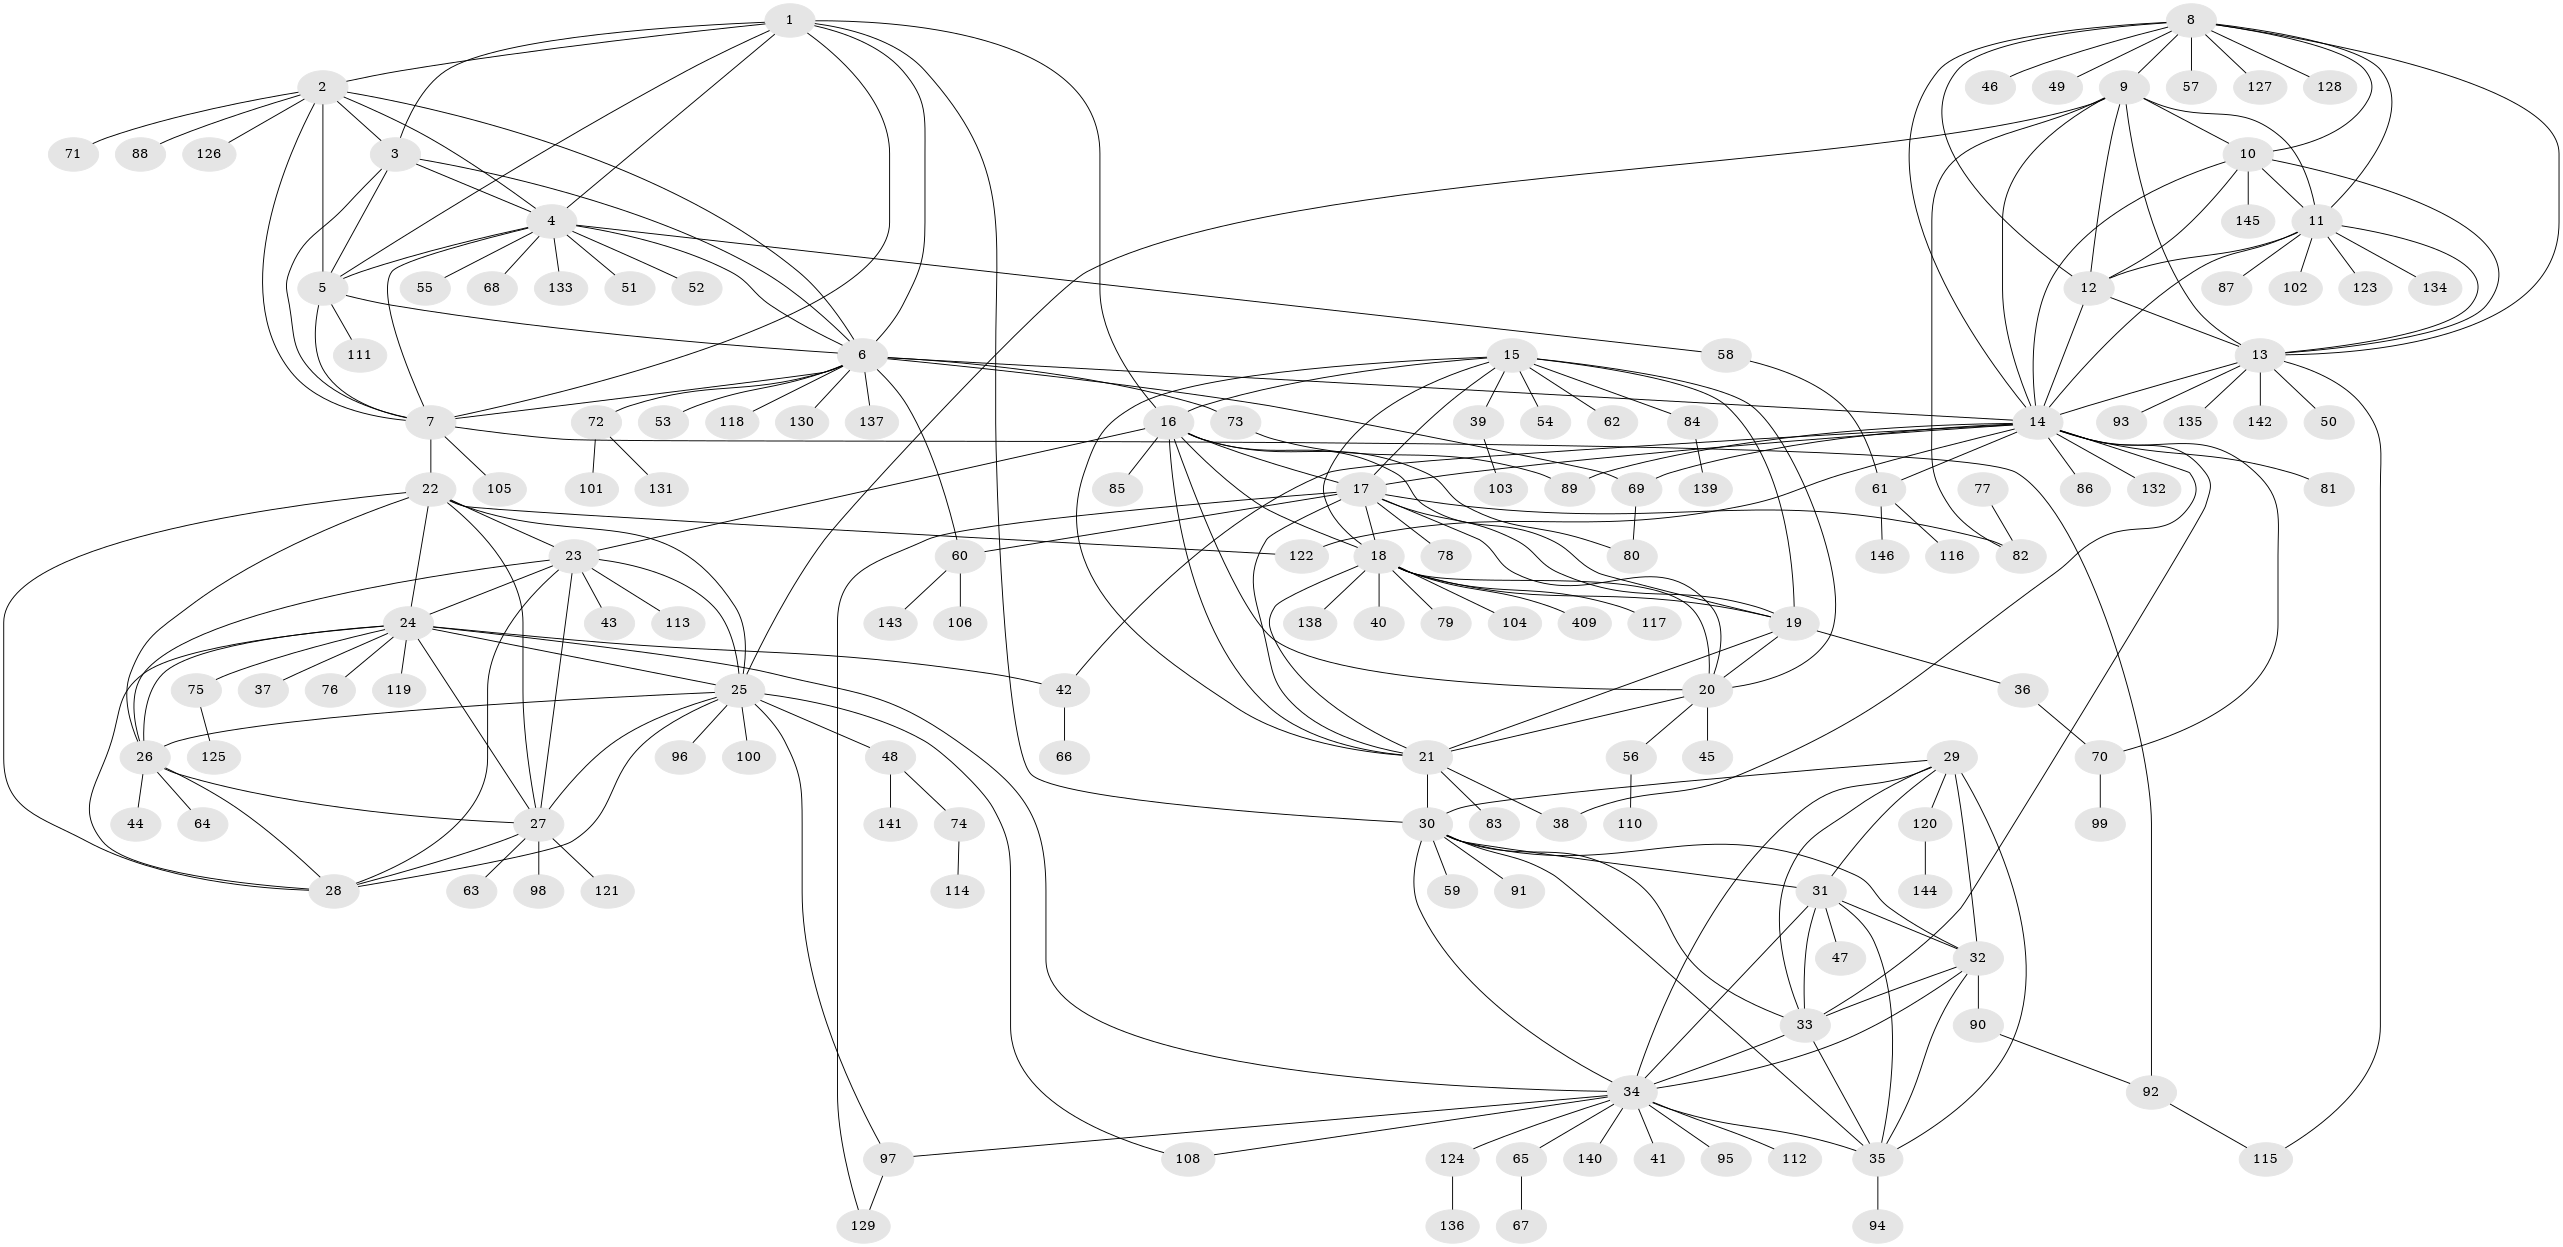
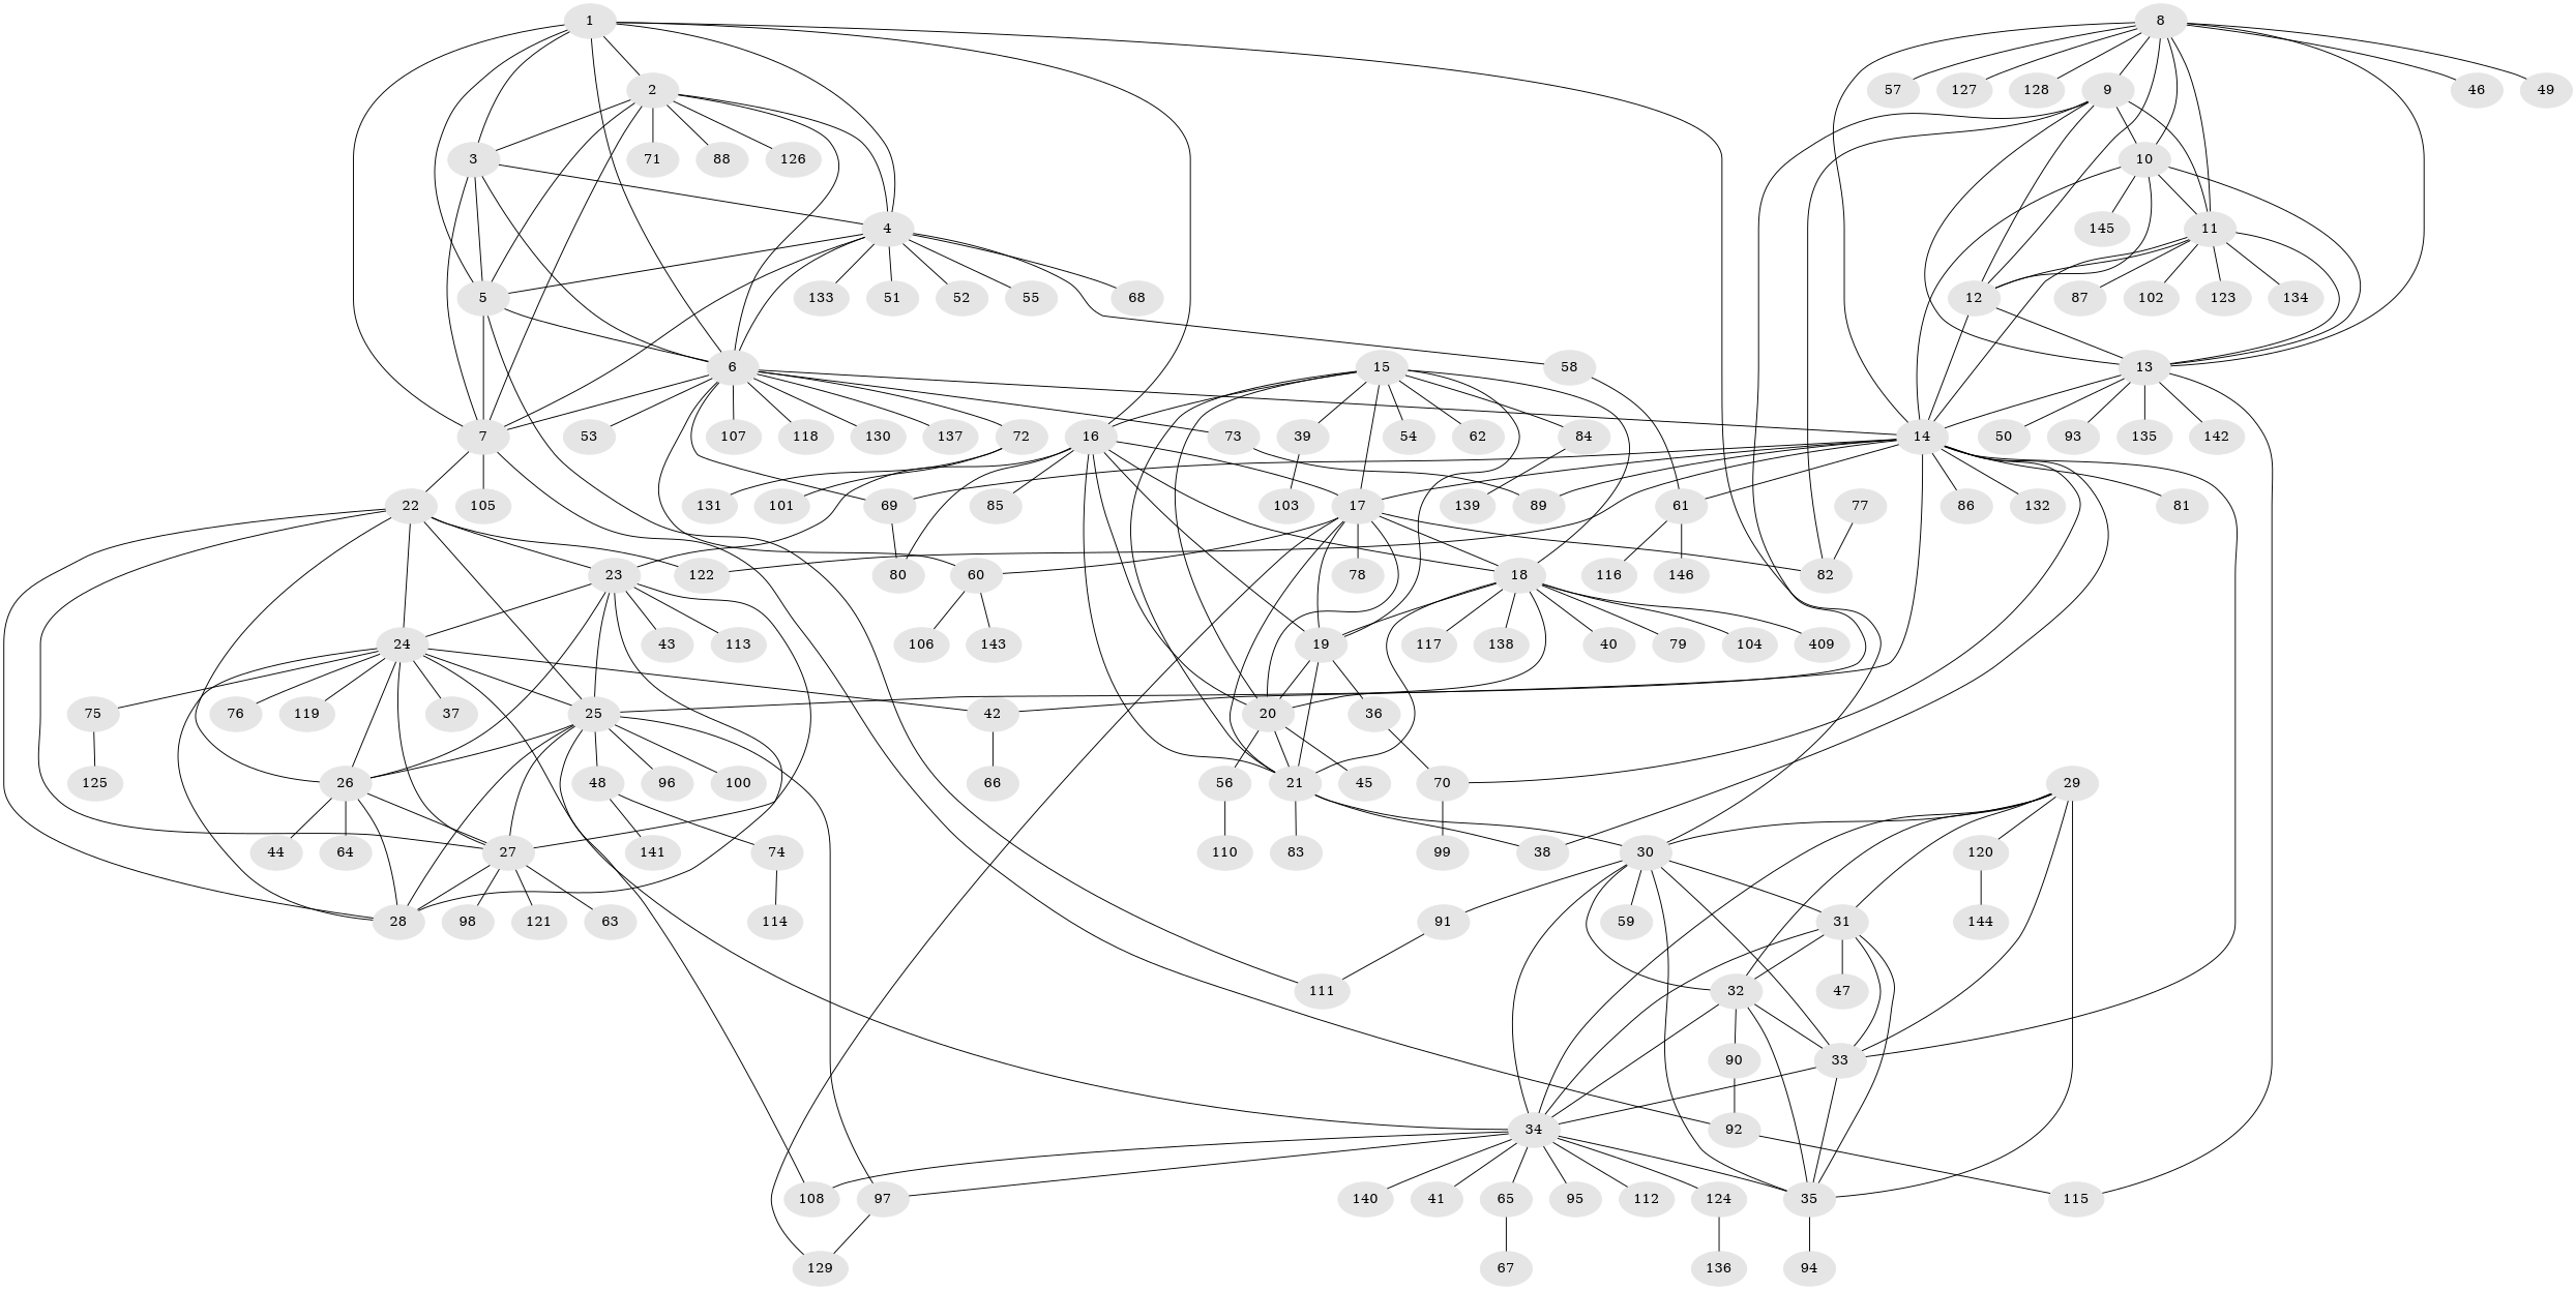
  graph {
    node [color=gray90 style=filled]
    1
    2
    3
    4
    5
    6
    7
    16
    30
    71
    88
    126
    51
    52
    55
    58
    68
    133
    111
    14
    53
    60
    69
    72
    73
+   107
    118
    130
    137
    22
    92
    105
    17
    18
    19
    20
    21
    23
    80
    85
    33
    91
    34
    31
    32
    35
    59
    61
    38
    42
    70
    81
    86
    89
    122
    132
    106
    143
    101
    131
    25
    24
    26
    27
    28
    115
    8
    9
    10
    11
    12
    13
    46
    49
    57
    127
    128
    82
    145
    87
    102
    123
    134
    50
    93
    135
    142
    48
    96
    97
    100
    108
    78
    129
    66
    116
    146
    99
    15
    39
    54
    62
    84
    40
    79
    104
    n107 [label=409]
    117
    138
    36
    45
    56
    83
    103
    139
    43
    113
    77
    110
    37
    75
    76
    119
    44
    64
    63
    98
    121
    41
    65
    95
    112
    124
    140
    125
    74
    141
    29
    120
    47
    90
    94
    144
    67
    136
    114
    1 -- 2
    1 -- 3
    1 -- 4
    1 -- 5
    1 -- 6
    1 -- 7
    1 -- 16
    1 -- 30
    2 -- 3
    2 -- 4
    2 -- 5
    2 -- 6
    2 -- 7
    2 -- 71
    2 -- 88
    2 -- 126
    3 -- 4
    3 -- 5
    3 -- 6
    3 -- 7
    4 -- 5
    4 -- 6
    4 -- 7
    4 -- 51
    4 -- 52
    4 -- 55
    4 -- 58
    4 -- 68
    4 -- 133
    5 -- 6
    5 -- 7
    5 -- 111
    6 -- 7
    6 -- 14
    6 -- 53
    6 -- 60
    6 -- 69
    6 -- 72
    6 -- 73
+   6 -- 107
    6 -- 118
    6 -- 130
    6 -- 137
    7 -- 22
    7 -- 92
    7 -- 105
    16 -- 17
    16 -- 18
    16 -- 19
    16 -- 20
    16 -- 21
    16 -- 23
    16 -- 80
    16 -- 85
    30 -- 33
    30 -- 91
    30 -- 34
    30 -- 31
    30 -- 32
    30 -- 35
    30 -- 59
    58 -- 61
    14 -- 69
    14 -- 17
    14 -- 33
    14 -- 61
    14 -- 38
    14 -- 42
    14 -- 70
    14 -- 81
    14 -- 86
    14 -- 89
    14 -- 122
    14 -- 132
    60 -- 106
    60 -- 143
    69 -- 80
    72 -- 101
    72 -- 131
    73 -- 89
    22 -- 23
    22 -- 122
    22 -- 25
    22 -- 24
    22 -- 26
    22 -- 27
    22 -- 28
    92 -- 115
    17 -- 60
    17 -- 18
    17 -- 19
    17 -- 20
    17 -- 21
    17 -- 82
    17 -- 78
    17 -- 129
    18 -- 19
    18 -- 20
    18 -- 21
    18 -- 40
    18 -- 79
    18 -- 104
    18 -- n107
    18 -- 117
    18 -- 138
    19 -- 20
    19 -- 21
    19 -- 36
    20 -- 21
    20 -- 45
    20 -- 56
    21 -- 30
    21 -- 38
    21 -- 83
    23 -- 25
    23 -- 24
    23 -- 26
    23 -- 27
    23 -- 28
    23 -- 43
    23 -- 113
    33 -- 34
    33 -- 35
+   91 -- 111
    34 -- 35
    34 -- 97
    34 -- 108
    34 -- 41
    34 -- 65
    34 -- 95
    34 -- 112
    34 -- 124
    34 -- 140
    31 -- 33
    31 -- 34
    31 -- 32
    31 -- 35
    31 -- 47
    32 -- 33
    32 -- 34
    32 -- 35
    32 -- 90
    35 -- 94
    61 -- 116
    61 -- 146
    42 -- 66
    70 -- 99
    25 -- 26
    25 -- 27
    25 -- 28
    25 -- 48
    25 -- 96
    25 -- 97
    25 -- 100
    25 -- 108
    24 -- 34
    24 -- 42
    24 -- 25
    24 -- 26
    24 -- 27
    24 -- 28
    24 -- 37
    24 -- 75
    24 -- 76
    24 -- 119
    26 -- 27
    26 -- 28
    26 -- 44
    26 -- 64
    27 -- 28
    27 -- 63
    27 -- 98
    27 -- 121
    8 -- 14
    8 -- 9
    8 -- 10
    8 -- 11
    8 -- 12
    8 -- 13
    8 -- 46
    8 -- 49
    8 -- 57
    8 -- 127
    8 -- 128
-   9 -- 14
    9 -- 25
    9 -- 10
    9 -- 11
    9 -- 12
    9 -- 13
    9 -- 82
    10 -- 14
    10 -- 11
    10 -- 12
    10 -- 13
    10 -- 145
    11 -- 14
    11 -- 12
    11 -- 13
    11 -- 87
    11 -- 102
    11 -- 123
    11 -- 134
    12 -- 14
    12 -- 13
    13 -- 14
    13 -- 115
    13 -- 50
    13 -- 93
    13 -- 135
    13 -- 142
    48 -- 74
    48 -- 141
    97 -- 129
    15 -- 16
    15 -- 17
    15 -- 18
    15 -- 19
    15 -- 20
    15 -- 21
    15 -- 39
    15 -- 54
    15 -- 62
    15 -- 84
    39 -- 103
    84 -- 139
    36 -- 70
    56 -- 110
    77 -- 82
    75 -- 125
    65 -- 67
    124 -- 136
    74 -- 114
    29 -- 30
    29 -- 33
    29 -- 34
    29 -- 31
    29 -- 32
    29 -- 35
    29 -- 120
    120 -- 144
    90 -- 92
  }
